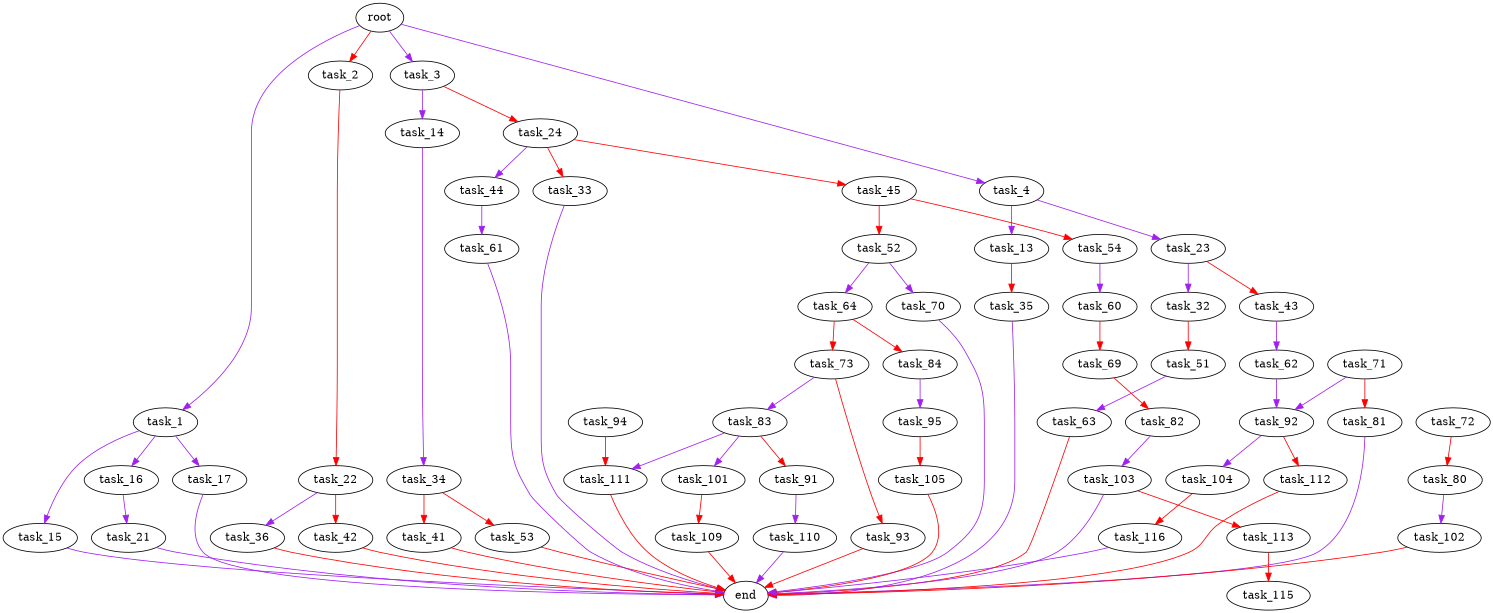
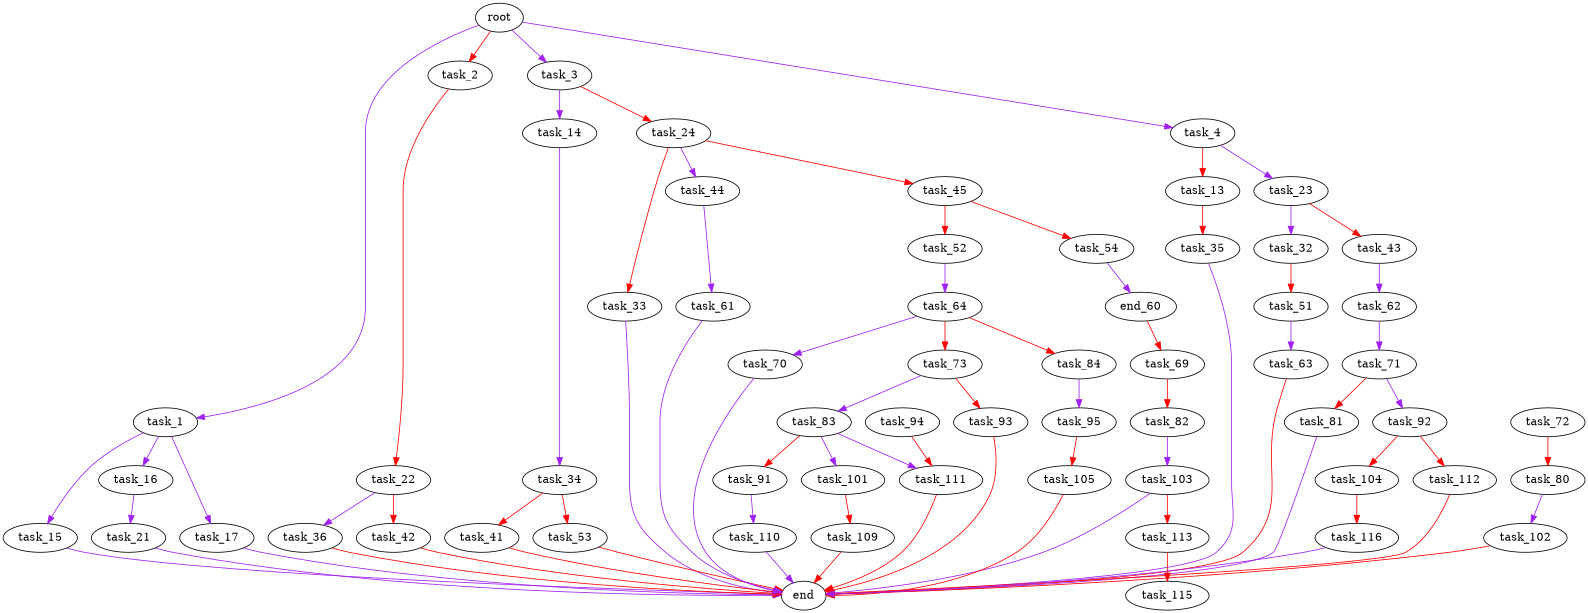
  digraph {
    edge [color=purple]
    root
    task_1
    task_2
    task_3
    task_4
    task_15
    task_16
    task_17
    task_22
    task_14
    task_24
    task_13
    task_23
    end
    task_21
    task_36
    task_42
    task_34
    task_33
    task_44
    task_45
    task_35
    task_32
    task_43
    task_41
    task_53
    task_61
    task_52
    task_54
    task_51
    task_62
    task_63
    task_71
    task_64
    task_70
-   task_60
+   task_60 [label=end_60]
    task_72
    task_80
    task_81
    task_92
    task_73
    task_84
    task_69
    task_102
    task_83
    task_93
    task_95
    task_82
    task_103
    task_104
    task_112
    task_91
    task_101
    task_111
    task_105
    task_113
    task_116
    task_110
    task_94
    task_109
    task_115
    root -> task_1
    root -> task_2 [color=red]
    root -> task_3
    root -> task_4
    task_1 -> task_15
    task_1 -> task_16
    task_1 -> task_17
    task_2 -> task_22 [color=red]
    task_3 -> task_14
    task_3 -> task_24 [color=red]
-   task_4 -> task_13
+   task_4 -> task_13 [color=red]
    task_4 -> task_23
    task_15 -> end
    task_16 -> task_21
    task_17 -> end
    task_22 -> task_36
    task_22 -> task_42 [color=red]
    task_14 -> task_34
    task_24 -> task_33 [color=red]
    task_24 -> task_44
    task_24 -> task_45 [color=red]
    task_13 -> task_35 [color=red]
    task_23 -> task_32
    task_23 -> task_43 [color=red]
    task_21 -> end
    task_36 -> end [color=red]
    task_42 -> end [color=red]
    task_34 -> task_41 [color=red]
    task_34 -> task_53 [color=red]
    task_33 -> end
    task_44 -> task_61
    task_45 -> task_52 [color=red]
    task_45 -> task_54 [color=red]
    task_35 -> end
    task_32 -> task_51 [color=red]
    task_43 -> task_62
    task_41 -> end [color=red]
    task_53 -> end [color=red]
    task_61 -> end
    task_52 -> task_64
-   task_52 -> task_70
+   task_64 -> task_70
    task_54 -> task_60
    task_51 -> task_63
-   task_62 -> task_92
+   task_62 -> task_71
    task_63 -> end [color=red]
    task_71 -> task_81 [color=red]
    task_71 -> task_92
    task_64 -> task_73 [color=red]
    task_64 -> task_84 [color=red]
    task_70 -> end
    task_60 -> task_69 [color=red]
    task_72 -> task_80 [color=red]
    task_80 -> task_102
    task_81 -> end
-   task_92 -> task_104
+   task_92 -> task_104 [color=red]
    task_92 -> task_112 [color=red]
    task_73 -> task_83
    task_73 -> task_93 [color=red]
    task_84 -> task_95
    task_69 -> task_82 [color=red]
    task_102 -> end [color=red]
    task_83 -> task_91 [color=red]
    task_83 -> task_101
    task_83 -> task_111
    task_93 -> end [color=red]
    task_95 -> task_105 [color=red]
    task_82 -> task_103
    task_103 -> end
    task_103 -> task_113 [color=red]
    task_104 -> task_116 [color=red]
    task_112 -> end [color=red]
    task_91 -> task_110
    task_101 -> task_109 [color=red]
    task_111 -> end [color=red]
    task_105 -> end [color=red]
    task_113 -> task_115 [color=red]
    task_116 -> end
    task_110 -> end
    task_94 -> task_111 [color=red]
    task_109 -> end [color=red]
  }
